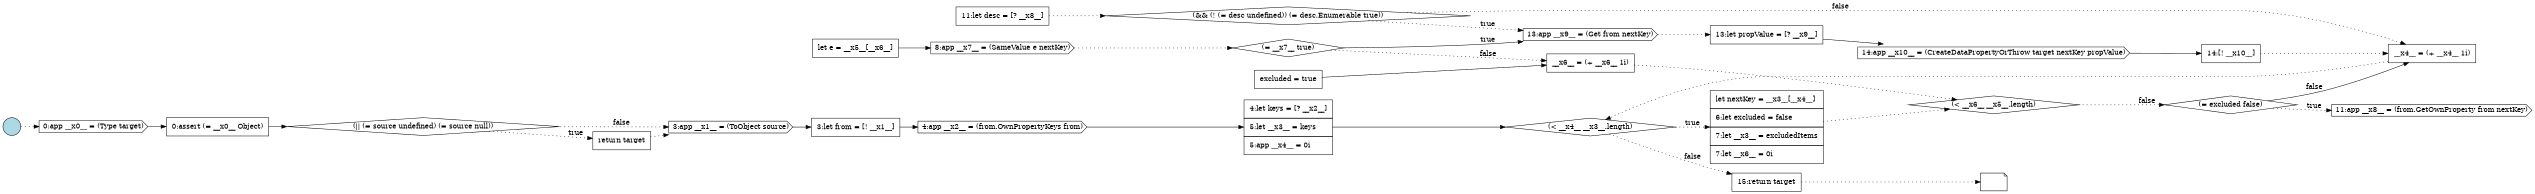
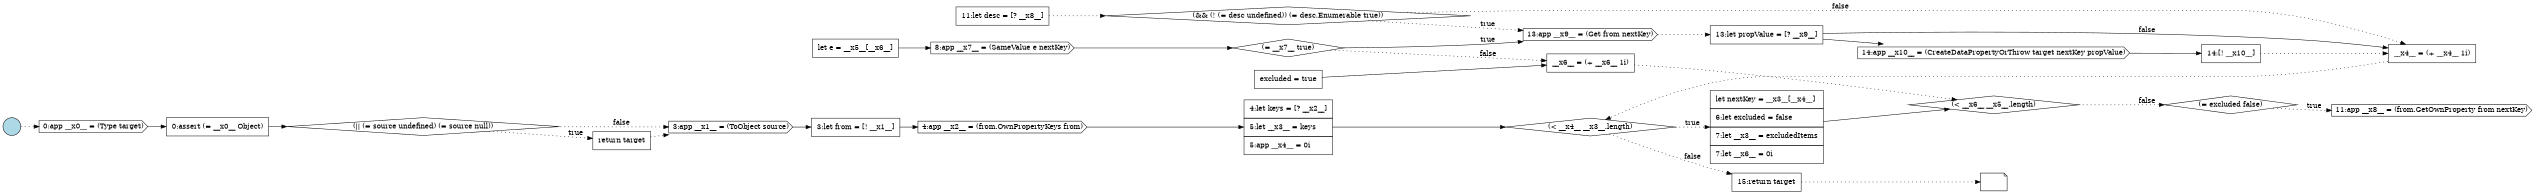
  digraph {
    rankdir=LR
    node [color=black fillcolor=white shape=none style=filled]
    edge [color=black style=dotted]
    n1 [label=<<font color="black">     <table border="0" cellborder="1" cellspacing="0" cellpadding="10">       <tr><td align="left">4:let keys = [? __x2__]</td></tr>       <tr><td align="left">5:let __x3__ = keys</td></tr>       <tr><td align="left">5:app __x4__ = 0i</td></tr>     </table>   </font>> margin=0]
    n2 [label=<<font color="black">(&lt; __x4__ __x3__.length)</font>> shape=diamond]
    n3 [label=<<font color="black">     <table border="0" cellborder="1" cellspacing="0" cellpadding="10">       <tr><td align="left">let nextKey = __x3__[__x4__]</td></tr>       <tr><td align="left">6:let excluded = false</td></tr>       <tr><td align="left">7:let __x3__ = excludedItems</td></tr>       <tr><td align="left">7:let __x6__ = 0i</td></tr>     </table>   </font>> margin=0]
    n4 [label=<<font color="black">     <table border="0" cellborder="1" cellspacing="0" cellpadding="10">       <tr><td align="left">15:return target</td></tr>     </table>   </font>> margin=0]
    n5 [label=<<font color="black">13:app __x9__ = (Get from nextKey)</font>> shape=cds]
    n6 [label=<<font color="black">     <table border="0" cellborder="1" cellspacing="0" cellpadding="10">       <tr><td align="left">13:let propValue = [? __x9__]</td></tr>     </table>   </font>> margin=0]
    n7 [label=<<font color="black">14:app __x10__ = (CreateDataPropertyOrThrow target nextKey propValue)</font>> shape=cds]
    n8 [label=<<font color="black">(|| (= source undefined) (= source null))</font>> shape=diamond]
    n9 [label=<<font color="black">3:app __x1__ = (ToObject source)</font>> shape=cds]
    n10 [label=<<font color="black">     <table border="0" cellborder="1" cellspacing="0" cellpadding="10">       <tr><td align="left">return target</td></tr>     </table>   </font>> margin=0]
    n11 [label=<<font color="black">     <table border="0" cellborder="1" cellspacing="0" cellpadding="10">       <tr><td align="left">3:let from = [! __x1__]</td></tr>     </table>   </font>> margin=0]
    n12 [label=" " shape=note]
    n13 [label=<<font color="black">4:app __x2__ = (from.OwnPropertyKeys from)</font>> shape=cds]
    n14 [label=<<font color="black">(&lt; __x6__ __x5__.length)</font>> shape=diamond]
    n15 [label=<<font color="black">(= excluded false)</font>> shape=diamond]
    n16 [label=<<font color="black">     <table border="0" cellborder="1" cellspacing="0" cellpadding="10">       <tr><td align="left">__x4__ = (+ __x4__ 1i)</td></tr>     </table>   </font>> margin=0]
    n17 [label=<<font color="black">0:app __x0__ = (Type target)</font>> shape=cds]
    n18 [label=<<font color="black">     <table border="0" cellborder="1" cellspacing="0" cellpadding="10">       <tr><td align="left">0:assert (= __x0__ Object)</td></tr>     </table>   </font>> margin=0]
    n19 [label=<<font color="black">     <table border="0" cellborder="1" cellspacing="0" cellpadding="10">       <tr><td align="left">11:let desc = [? __x8__]</td></tr>     </table>   </font>> margin=0]
    n20 [label=<<font color="black">(&amp;&amp; (! (= desc undefined)) (= desc.Enumerable true))</font>> shape=diamond]
    n21 [label=<<font color="black">(= __x7__ true)</font>> shape=diamond]
    n22 [label=<<font color="black">     <table border="0" cellborder="1" cellspacing="0" cellpadding="10">       <tr><td align="left">__x6__ = (+ __x6__ 1i)</td></tr>     </table>   </font>> margin=0]
    n23 [label=<<font color="black">     <table border="0" cellborder="1" cellspacing="0" cellpadding="10">       <tr><td align="left">excluded = true</td></tr>     </table>   </font>> margin=0]
    n24 [label=<<font color="black">     <table border="0" cellborder="1" cellspacing="0" cellpadding="10">       <tr><td align="left">let e = __x5__[__x6__]</td></tr>     </table>   </font>> margin=0]
    n25 [label=<<font color="black">8:app __x7__ = (SameValue e nextKey)</font>> shape=cds]
    n26 [label=<<font color="black">     <table border="0" cellborder="1" cellspacing="0" cellpadding="10">       <tr><td align="left">14:[! __x10__]</td></tr>     </table>   </font>> margin=0]
    n27 [fillcolor=lightblue label=" " shape=circle]
    n28 [label=<<font color="black">11:app __x8__ = (from.GetOwnProperty from nextKey)</font>> shape=cds]
    n1 -> n2 [style=solid]
    n2 -> n3 [label=<<font color="black">true</font>>]
    n2 -> n4 [label=<<font color="black">false</font>>]
-   n3 -> n14
+   n3 -> n14 [style=solid]
    n4 -> n12
    n5 -> n6
    n6 -> n7 [style=solid]
    n7 -> n26 [style=solid]
    n8 -> n9 [label=<<font color="black">false</font>>]
    n8 -> n10 [label=<<font color="black">true</font>>]
    n9 -> n11 [style=solid]
    n10 -> n9
    n11 -> n13 [style=solid]
    n13 -> n1 [style=solid]
    n14 -> n15 [label=<<font color="black">false</font>>]
-   n15 -> n16 [label=<<font color="black">false</font>> style=solid]
+   n6 -> n16 [label=<<font color="black">false</font>> style=solid]
    n15 -> n28 [label=<<font color="black">true</font>>]
    n16 -> n2
    n17 -> n18 [style=solid]
    n18 -> n8 [style=solid]
    n19 -> n20
    n20 -> n5 [label=<<font color="black">true</font>>]
    n20 -> n16 [label=<<font color="black">false</font>>]
    n21 -> n5 [label=<<font color="black">true</font>> style=solid]
    n21 -> n22 [label=<<font color="black">false</font>>]
    n22 -> n14
    n23 -> n22 [style=solid]
    n24 -> n25 [style=solid]
-   n25 -> n21
+   n25 -> n21 [style=solid]
    n26 -> n16
    n27 -> n17
  }
